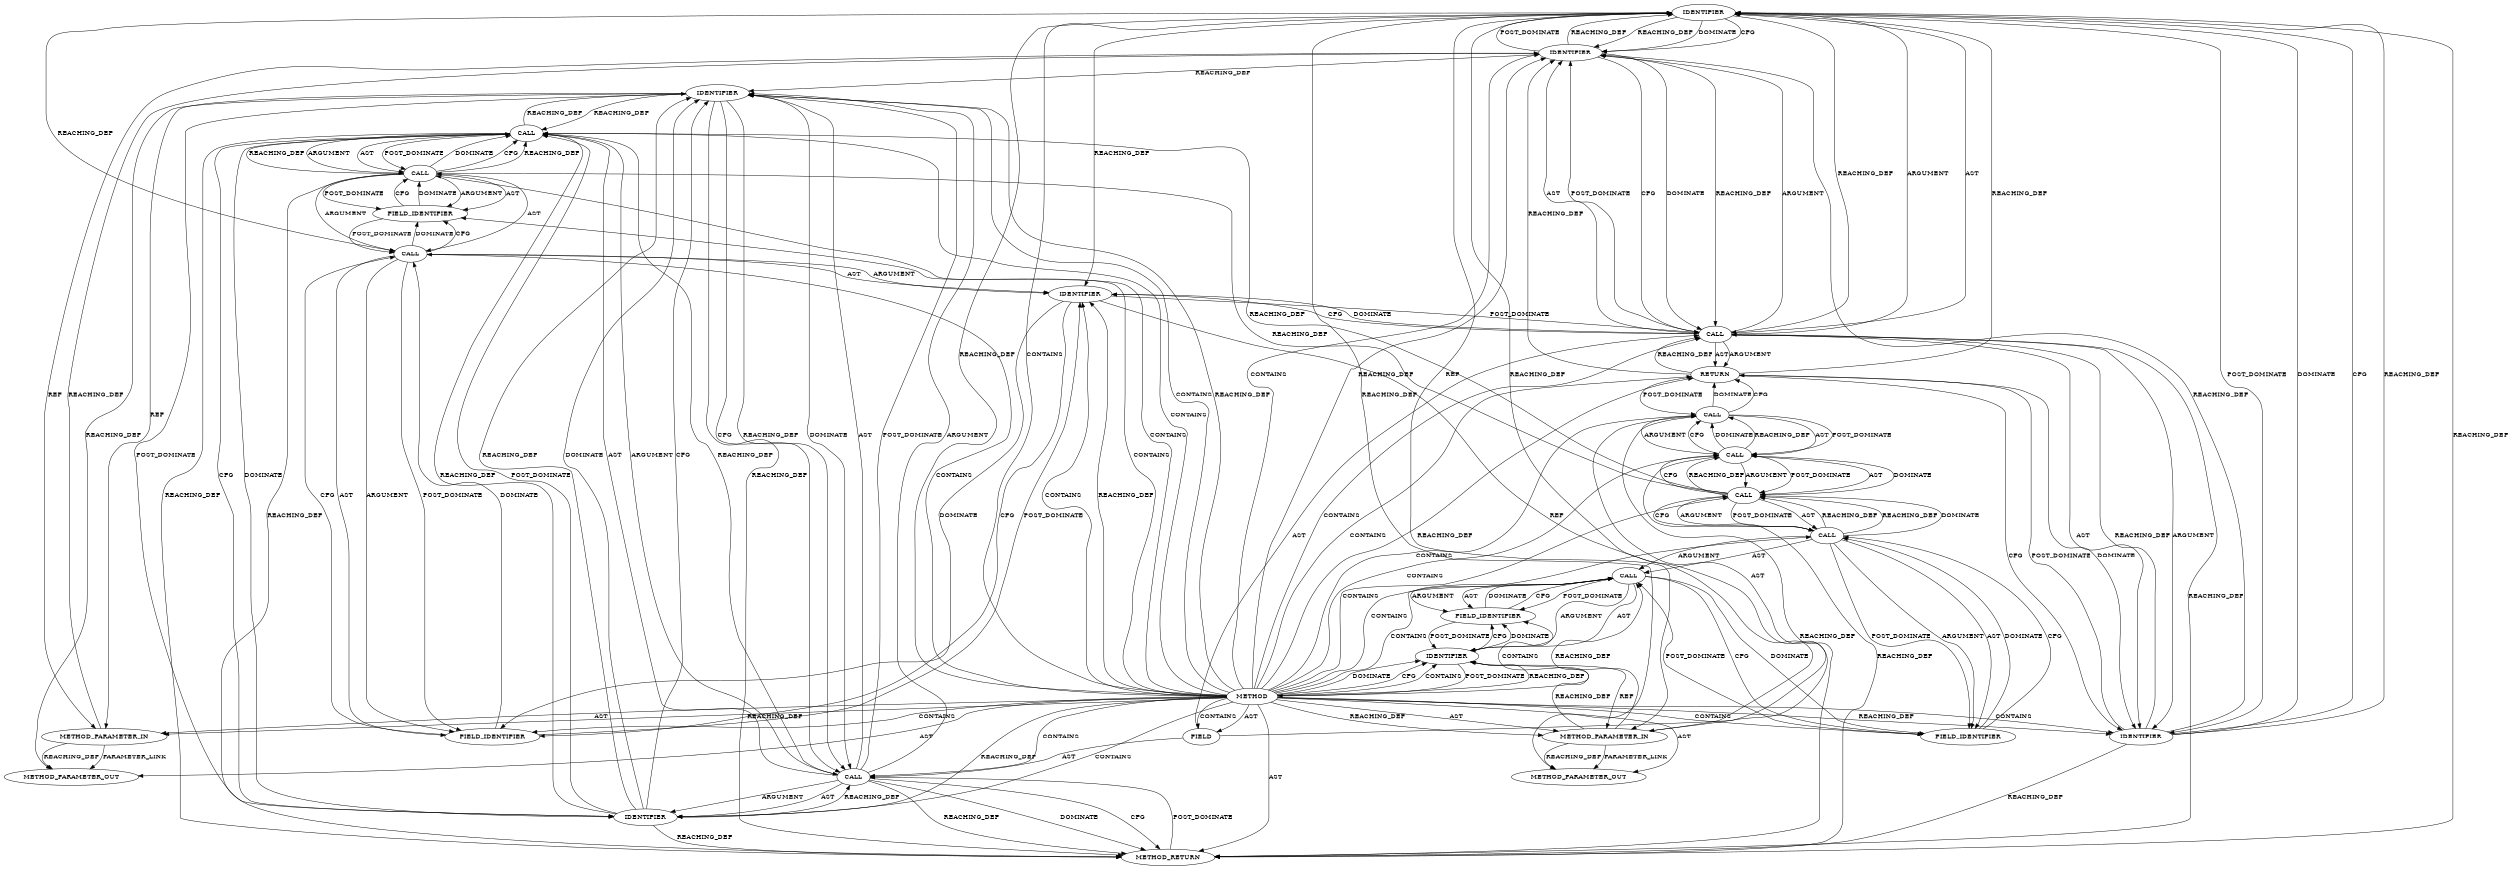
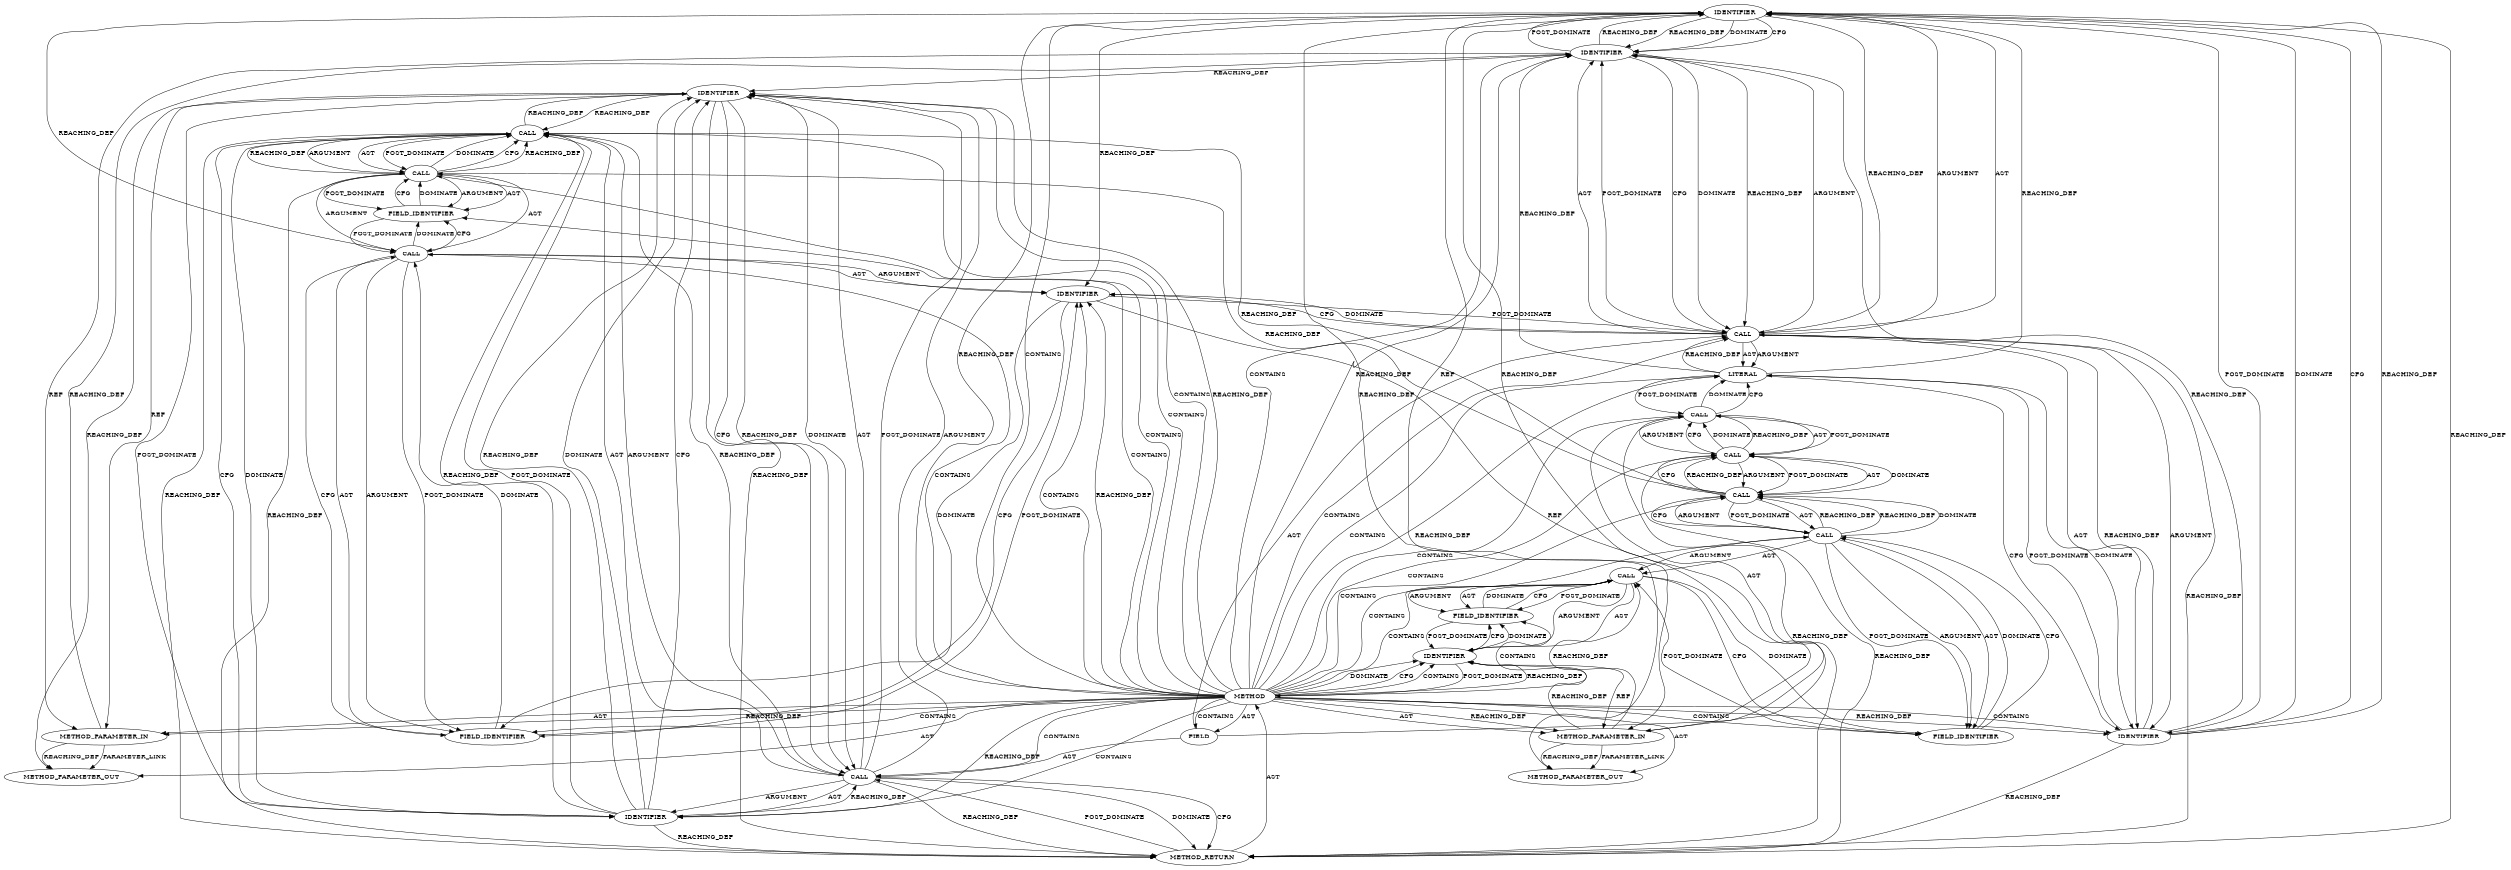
  digraph {
    node [CODE=con COLUMN_NUMBER=26 LINE_NUMBER=243 ORDER=1 TYPE_FULL_NAME="<empty>" ARGUMENT_INDEX=1]
    n1 [CODE="struct ceph_connection *con" COLUMN_NUMBER=25 EVALUATION_STRATEGY=BY_VALUE INDEX=1 IS_VARIADIC=false LINE_NUMBER=238 NAME=con TYPE_FULL_NAME="ceph_connection*" label=METHOD_PARAMETER_OUT ARGUMENT_INDEX=""]
    n2 [CODE="con->v2.in_iter" DISPATCH_TYPE=STATIC_DISPATCH LINE_NUMBER=240 METHOD_FULL_NAME="<operator>.fieldAccess" NAME="<operator>.fieldAccess" label=CALL]
    n3 [CODE="con->v2" DISPATCH_TYPE=STATIC_DISPATCH LINE_NUMBER=240 METHOD_FULL_NAME="<operator>.indirectFieldAccess" NAME="<operator>.indirectFieldAccess" label=CALL]
    n4 [CODE="&con->v2.in_iter" COLUMN_NUMBER=25 DISPATCH_TYPE=STATIC_DISPATCH LINE_NUMBER=240 METHOD_FULL_NAME="<operator>.addressOf" NAME="<operator>.addressOf" label=CALL]
    n5 [ARGUMENT_INDEX=2 CANONICAL_NAME=in_iter CODE=in_iter LINE_NUMBER=240 ORDER=2 label=FIELD_IDENTIFIER TYPE_FULL_NAME=""]
    n6 [ARGUMENT_INDEX=2 CANONICAL_NAME=v2 CODE=v2 LINE_NUMBER=240 ORDER=2 label=FIELD_IDENTIFIER TYPE_FULL_NAME=""]
    n7 [LINE_NUMBER=240 NAME=con TYPE_FULL_NAME="ceph_connection*" label=IDENTIFIER]
    n8 [CODE="&con->v2.in_iter" COLUMN_NUMBER=19 DISPATCH_TYPE=STATIC_DISPATCH METHOD_FULL_NAME="<operator>.addressOf" NAME="<operator>.addressOf" label=CALL]
    n9 [CODE="con->v2.in_iter" COLUMN_NUMBER=20 DISPATCH_TYPE=STATIC_DISPATCH METHOD_FULL_NAME="<operator>.fieldAccess" NAME="<operator>.fieldAccess" label=CALL]
    n10 [CODE="iov_iter_count(&con->v2.in_iter)" COLUMN_NUMBER=10 DISPATCH_TYPE=STATIC_DISPATCH LINE_NUMBER=240 METHOD_FULL_NAME=iov_iter_count NAME=iov_iter_count label=CALL]
    n11 [CODE="int len" COLUMN_NUMBER=54 EVALUATION_STRATEGY=BY_VALUE INDEX=2 IS_VARIADIC=false LINE_NUMBER=238 NAME=len ORDER=2 TYPE_FULL_NAME=int label=METHOD_PARAMETER_IN ARGUMENT_INDEX=""]
    n12 [CODE="int len" COLUMN_NUMBER=54 EVALUATION_STRATEGY=BY_VALUE INDEX=2 IS_VARIADIC=false LINE_NUMBER=238 NAME=len ORDER=2 TYPE_FULL_NAME=int label=METHOD_PARAMETER_OUT ARGUMENT_INDEX=""]
    n13 [ARGUMENT_INDEX=4 CODE=len COLUMN_NUMBER=44 LINE_NUMBER=242 NAME=len ORDER=4 TYPE_FULL_NAME=int label=IDENTIFIER]
    n14 [ARGUMENT_INDEX=3 COLUMN_NUMBER=39 LINE_NUMBER=242 NAME=con ORDER=3 TYPE_FULL_NAME="ceph_connection*" label=IDENTIFIER]
    n15 [ARGUMENT_INDEX=-1 CODE="dout(\"%s con %p len %d\\n\", __func__, con, len)" COLUMN_NUMBER=2 DISPATCH_TYPE=STATIC_DISPATCH LINE_NUMBER=242 METHOD_FULL_NAME=dout NAME=dout ORDER=2 label=CALL]
    n16 [ARGUMENT_INDEX=3 CODE=len COLUMN_NUMBER=48 NAME=len ORDER=3 TYPE_FULL_NAME=int label=IDENTIFIER]
    n17 [CODE="struct ceph_connection *con" COLUMN_NUMBER=25 EVALUATION_STRATEGY=BY_VALUE INDEX=1 IS_VARIADIC=false LINE_NUMBER=238 NAME=con TYPE_FULL_NAME="ceph_connection*" label=METHOD_PARAMETER_IN ARGUMENT_INDEX=""]
    n18 [CODE="con->v2" COLUMN_NUMBER=20 DISPATCH_TYPE=STATIC_DISPATCH METHOD_FULL_NAME="<operator>.indirectFieldAccess" NAME="<operator>.indirectFieldAccess" label=CALL]
    n19 [COLUMN_NUMBER=20 NAME=con TYPE_FULL_NAME="ceph_connection*" label=IDENTIFIER]
    n20 [CODE=RET COLUMN_NUMBER=1 EVALUATION_STRATEGY=BY_VALUE LINE_NUMBER=238 ORDER=4 TYPE_FULL_NAME=void label=METHOD_RETURN ARGUMENT_INDEX=""]
    n21 [ARGUMENT_INDEX=2 CODE=__func__ COLUMN_NUMBER=29 LINE_NUMBER=242 NAME=__func__ ORDER=2 TYPE_FULL_NAME=ANY label=IDENTIFIER]
    n22 [ARGUMENT_INDEX=2 CANONICAL_NAME=v2 CODE=v2 COLUMN_NUMBER=20 ORDER=2 label=FIELD_IDENTIFIER TYPE_FULL_NAME=""]
    n23 [ARGUMENT_INDEX=2 CANONICAL_NAME=in_iter CODE=in_iter COLUMN_NUMBER=20 ORDER=2 label=FIELD_IDENTIFIER TYPE_FULL_NAME=""]
-   n24 [CODE="\"%s con %p len %d\\n\"" COLUMN_NUMBER=7 LINE_NUMBER=242 TYPE_FULL_NAME=char label=RETURN]
+   n24 [CODE="\"%s con %p len %d\\n\"" COLUMN_NUMBER=7 LINE_NUMBER=242 TYPE_FULL_NAME=char label=LITERAL]
    n25 [ARGUMENT_INDEX=-1 CODE="iov_iter_discard(&con->v2.in_iter, ITER_DEST, len)" COLUMN_NUMBER=2 DISPATCH_TYPE=STATIC_DISPATCH METHOD_FULL_NAME=iov_iter_discard NAME=iov_iter_discard ORDER=3 label=CALL]
    n26 [AST_PARENT_FULL_NAME="messenger_v2.c:<global>" AST_PARENT_TYPE=TYPE_DECL CODE="static void set_in_skip(struct ceph_connection *con, int len)\n{\n	WARN_ON(iov_iter_count(&con->v2.in_iter));\n\n	dout(\"%s con %p len %d\\n\", __func__, con, len);\n	iov_iter_discard(&con->v2.in_iter, ITER_DEST, len);\n}" COLUMN_NUMBER=1 COLUMN_NUMBER_END=1 FILENAME="messenger_v2.c" FULL_NAME=set_in_skip IS_EXTERNAL=false LINE_NUMBER=238 LINE_NUMBER_END=244 NAME=set_in_skip ORDER=9 SIGNATURE="void set_in_skip (ceph_connection*,int)" label=METHOD TYPE_FULL_NAME="" ARGUMENT_INDEX=""]
    n27 [ARGUMENT_INDEX=2 CODE=ITER_DEST COLUMN_NUMBER=37 NAME=ITER_DEST ORDER=2 TYPE_FULL_NAME=ANY label=IDENTIFIER]
    n28 [ARGUMENT_INDEX=-1 CODE="WARN_ON(iov_iter_count(&con->v2.in_iter))" COLUMN_NUMBER=2 DISPATCH_TYPE=STATIC_DISPATCH LINE_NUMBER=240 METHOD_FULL_NAME=WARN_ON NAME=WARN_ON label=CALL]
    n29 [ARGUMENT_INDEX=-1 CODE="{\n	WARN_ON(iov_iter_count(&con->v2.in_iter));\n\n	dout(\"%s con %p len %d\\n\", __func__, con, len);\n	iov_iter_discard(&con->v2.in_iter, ITER_DEST, len);\n}" COLUMN_NUMBER=1 LINE_NUMBER=239 ORDER=3 TYPE_FULL_NAME=void label=FIELD]
    n2 -> n3 [label=ARGUMENT]
    n2 -> n3 [label=AST]
    n2 -> n4 [VARIABLE="con->v2.in_iter" label=REACHING_DEF]
    n2 -> n4 [VARIABLE="con->v2.in_iter" label=REACHING_DEF]
    n2 -> n4 [label=DOMINATE]
    n2 -> n4 [label=CFG]
    n2 -> n5 [label=POST_DOMINATE]
    n2 -> n5 [label=ARGUMENT]
    n2 -> n5 [label=AST]
    n3 -> n5 [label=CFG]
    n3 -> n5 [label=DOMINATE]
    n3 -> n6 [label=POST_DOMINATE]
    n3 -> n6 [label=ARGUMENT]
    n3 -> n6 [label=AST]
    n3 -> n7 [label=AST]
    n3 -> n7 [label=ARGUMENT]
    n4 -> n2 [label=ARGUMENT]
    n4 -> n2 [label=POST_DOMINATE]
    n4 -> n2 [label=AST]
    n4 -> n8 [VARIABLE="&con->v2.in_iter" label=REACHING_DEF]
    n4 -> n9 [VARIABLE="&con->v2.in_iter" label=REACHING_DEF]
    n4 -> n10 [label=DOMINATE]
    n4 -> n10 [label=CFG]
    n4 -> n10 [VARIABLE="&con->v2.in_iter" label=REACHING_DEF]
    n5 -> n2 [label=DOMINATE]
    n5 -> n2 [label=CFG]
    n5 -> n3 [label=POST_DOMINATE]
    n6 -> n3 [label=DOMINATE]
    n6 -> n3 [label=CFG]
    n6 -> n7 [label=POST_DOMINATE]
    n7 -> n6 [label=CFG]
    n7 -> n6 [label=DOMINATE]
    n7 -> n17 [label=REF]
    n7 -> n26 [label=POST_DOMINATE]
    n8 -> n9 [label=ARGUMENT]
    n8 -> n9 [label=AST]
    n8 -> n9 [label=POST_DOMINATE]
    n8 -> n16 [VARIABLE="&con->v2.in_iter" label=REACHING_DEF]
    n8 -> n20 [VARIABLE="&con->v2.in_iter" label=REACHING_DEF]
    n8 -> n25 [VARIABLE="&con->v2.in_iter" label=REACHING_DEF]
    n8 -> n27 [label=CFG]
    n8 -> n27 [label=DOMINATE]
    n9 -> n8 [label=DOMINATE]
    n9 -> n8 [label=CFG]
    n9 -> n8 [VARIABLE="con->v2.in_iter" label=REACHING_DEF]
    n9 -> n8 [VARIABLE="con->v2.in_iter" label=REACHING_DEF]
    n9 -> n18 [label=AST]
    n9 -> n18 [label=ARGUMENT]
    n9 -> n20 [VARIABLE="con->v2.in_iter" label=REACHING_DEF]
    n9 -> n23 [label=ARGUMENT]
    n9 -> n23 [label=AST]
    n9 -> n23 [label=POST_DOMINATE]
    n10 -> n4 [label=AST]
    n10 -> n4 [label=ARGUMENT]
    n10 -> n4 [label=POST_DOMINATE]
    n10 -> n20 [VARIABLE="iov_iter_count(&con->v2.in_iter)" label=REACHING_DEF]
    n10 -> n28 [label=CFG]
    n10 -> n28 [label=DOMINATE]
    n10 -> n28 [VARIABLE="iov_iter_count(&con->v2.in_iter)" label=REACHING_DEF]
    n11 -> n12 [VARIABLE=len label=REACHING_DEF]
    n11 -> n12 [label=PARAMETER_LINK]
    n11 -> n13 [VARIABLE=len label=REACHING_DEF]
    n13 -> n11 [label=REF]
    n13 -> n14 [label=POST_DOMINATE]
    n13 -> n14 [VARIABLE=len label=REACHING_DEF]
    n13 -> n15 [VARIABLE=len label=REACHING_DEF]
    n13 -> n15 [label=CFG]
    n13 -> n15 [label=DOMINATE]
    n13 -> n16 [VARIABLE=len label=REACHING_DEF]
    n14 -> n1 [VARIABLE=con label=REACHING_DEF]
    n14 -> n13 [VARIABLE=con label=REACHING_DEF]
    n14 -> n13 [label=DOMINATE]
    n14 -> n13 [label=CFG]
    n14 -> n15 [VARIABLE=con label=REACHING_DEF]
    n14 -> n17 [label=REF]
    n14 -> n18 [VARIABLE=con label=REACHING_DEF]
    n14 -> n19 [VARIABLE=con label=REACHING_DEF]
    n14 -> n20 [VARIABLE=con label=REACHING_DEF]
    n14 -> n21 [label=POST_DOMINATE]
    n15 -> n13 [label=ARGUMENT]
    n15 -> n13 [label=AST]
    n15 -> n13 [label=POST_DOMINATE]
    n15 -> n14 [label=ARGUMENT]
    n15 -> n14 [label=AST]
    n15 -> n19 [label=CFG]
    n15 -> n19 [label=DOMINATE]
    n15 -> n20 [VARIABLE="dout(\"%s con %p len %d\\n\", __func__, con, len)" label=REACHING_DEF]
    n15 -> n21 [label=ARGUMENT]
    n15 -> n21 [label=AST]
    n15 -> n24 [label=AST]
    n15 -> n24 [label=ARGUMENT]
    n16 -> n8 [VARIABLE=len label=REACHING_DEF]
    n16 -> n11 [label=REF]
    n16 -> n12 [VARIABLE=len label=REACHING_DEF]
    n16 -> n20 [VARIABLE=len label=REACHING_DEF]
    n16 -> n25 [label=CFG]
    n16 -> n25 [VARIABLE=len label=REACHING_DEF]
    n16 -> n25 [label=DOMINATE]
    n16 -> n27 [label=POST_DOMINATE]
    n17 -> n1 [VARIABLE=con label=REACHING_DEF]
    n17 -> n1 [label=PARAMETER_LINK]
    n17 -> n3 [VARIABLE=con label=REACHING_DEF]
    n17 -> n7 [VARIABLE=con label=REACHING_DEF]
    n17 -> n14 [VARIABLE=con label=REACHING_DEF]
    n18 -> n19 [label=ARGUMENT]
    n18 -> n19 [label=AST]
    n18 -> n22 [label=AST]
    n18 -> n22 [label=ARGUMENT]
    n18 -> n22 [label=POST_DOMINATE]
    n18 -> n23 [label=DOMINATE]
    n18 -> n23 [label=CFG]
    n19 -> n15 [label=POST_DOMINATE]
    n19 -> n17 [label=REF]
    n19 -> n22 [label=DOMINATE]
    n19 -> n22 [label=CFG]
    n20 -> n25 [label=POST_DOMINATE]
    n21 -> n13 [VARIABLE=__func__ label=REACHING_DEF]
    n21 -> n14 [label=DOMINATE]
    n21 -> n14 [label=CFG]
    n21 -> n14 [VARIABLE=__func__ label=REACHING_DEF]
    n21 -> n15 [VARIABLE=__func__ label=REACHING_DEF]
    n21 -> n20 [VARIABLE=__func__ label=REACHING_DEF]
    n21 -> n24 [label=POST_DOMINATE]
    n22 -> n18 [label=DOMINATE]
    n22 -> n18 [label=CFG]
    n22 -> n19 [label=POST_DOMINATE]
    n23 -> n9 [label=CFG]
    n23 -> n9 [label=DOMINATE]
    n23 -> n18 [label=POST_DOMINATE]
    n24 -> n13 [VARIABLE="\"%s con %p len %d\\n\"" label=REACHING_DEF]
    n24 -> n14 [VARIABLE="\"%s con %p len %d\\n\"" label=REACHING_DEF]
    n24 -> n15 [VARIABLE="\"%s con %p len %d\\n\"" label=REACHING_DEF]
    n24 -> n21 [label=CFG]
    n24 -> n21 [label=DOMINATE]
    n24 -> n28 [label=POST_DOMINATE]
    n25 -> n8 [label=AST]
    n25 -> n8 [label=ARGUMENT]
    n25 -> n16 [label=AST]
    n25 -> n16 [label=POST_DOMINATE]
    n25 -> n16 [label=ARGUMENT]
    n25 -> n20 [label=DOMINATE]
    n25 -> n20 [label=CFG]
    n25 -> n20 [VARIABLE="iov_iter_discard(&con->v2.in_iter, ITER_DEST, len)" label=REACHING_DEF]
    n25 -> n27 [label=ARGUMENT]
    n25 -> n27 [label=AST]
    n26 -> n1 [label=AST]
    n26 -> n2 [label=CONTAINS]
    n26 -> n3 [label=CONTAINS]
    n26 -> n4 [label=CONTAINS]
    n26 -> n5 [label=CONTAINS]
    n26 -> n6 [label=CONTAINS]
    n26 -> n7 [label=REACHING_DEF]
    n26 -> n7 [label=DOMINATE]
    n26 -> n7 [label=CFG]
    n26 -> n7 [label=CONTAINS]
    n26 -> n8 [label=CONTAINS]
    n26 -> n9 [label=CONTAINS]
    n26 -> n10 [label=CONTAINS]
    n26 -> n11 [label=REACHING_DEF]
    n26 -> n11 [label=AST]
    n26 -> n12 [label=AST]
    n26 -> n13 [label=CONTAINS]
    n26 -> n13 [label=REACHING_DEF]
    n26 -> n14 [label=REACHING_DEF]
    n26 -> n14 [label=CONTAINS]
    n26 -> n15 [label=CONTAINS]
    n26 -> n16 [label=CONTAINS]
    n26 -> n16 [label=REACHING_DEF]
    n26 -> n17 [label=AST]
    n26 -> n17 [label=REACHING_DEF]
    n26 -> n18 [label=CONTAINS]
    n26 -> n19 [label=CONTAINS]
    n26 -> n19 [label=REACHING_DEF]
-   n26 -> n20 [label=AST]
+   n20 -> n26 [label=AST]
    n26 -> n21 [label=REACHING_DEF]
    n26 -> n21 [label=CONTAINS]
    n26 -> n22 [label=CONTAINS]
    n26 -> n23 [label=CONTAINS]
    n26 -> n24 [label=CONTAINS]
    n26 -> n24 [label=REACHING_DEF]
    n26 -> n25 [label=CONTAINS]
    n26 -> n27 [label=REACHING_DEF]
    n26 -> n27 [label=CONTAINS]
    n26 -> n28 [label=CONTAINS]
    n26 -> n29 [label=AST]
    n26 -> n29 [label=CONTAINS]
    n27 -> n8 [VARIABLE=ITER_DEST label=REACHING_DEF]
    n27 -> n8 [label=POST_DOMINATE]
    n27 -> n16 [VARIABLE=ITER_DEST label=REACHING_DEF]
    n27 -> n16 [label=DOMINATE]
    n27 -> n16 [label=CFG]
    n27 -> n20 [VARIABLE=ITER_DEST label=REACHING_DEF]
    n27 -> n25 [VARIABLE=ITER_DEST label=REACHING_DEF]
    n28 -> n10 [label=AST]
    n28 -> n10 [label=POST_DOMINATE]
    n28 -> n10 [label=ARGUMENT]
    n28 -> n20 [VARIABLE="WARN_ON(iov_iter_count(&con->v2.in_iter))" label=REACHING_DEF]
    n28 -> n24 [label=DOMINATE]
    n28 -> n24 [label=CFG]
    n29 -> n15 [label=AST]
    n29 -> n25 [label=AST]
    n29 -> n28 [label=AST]
  }
